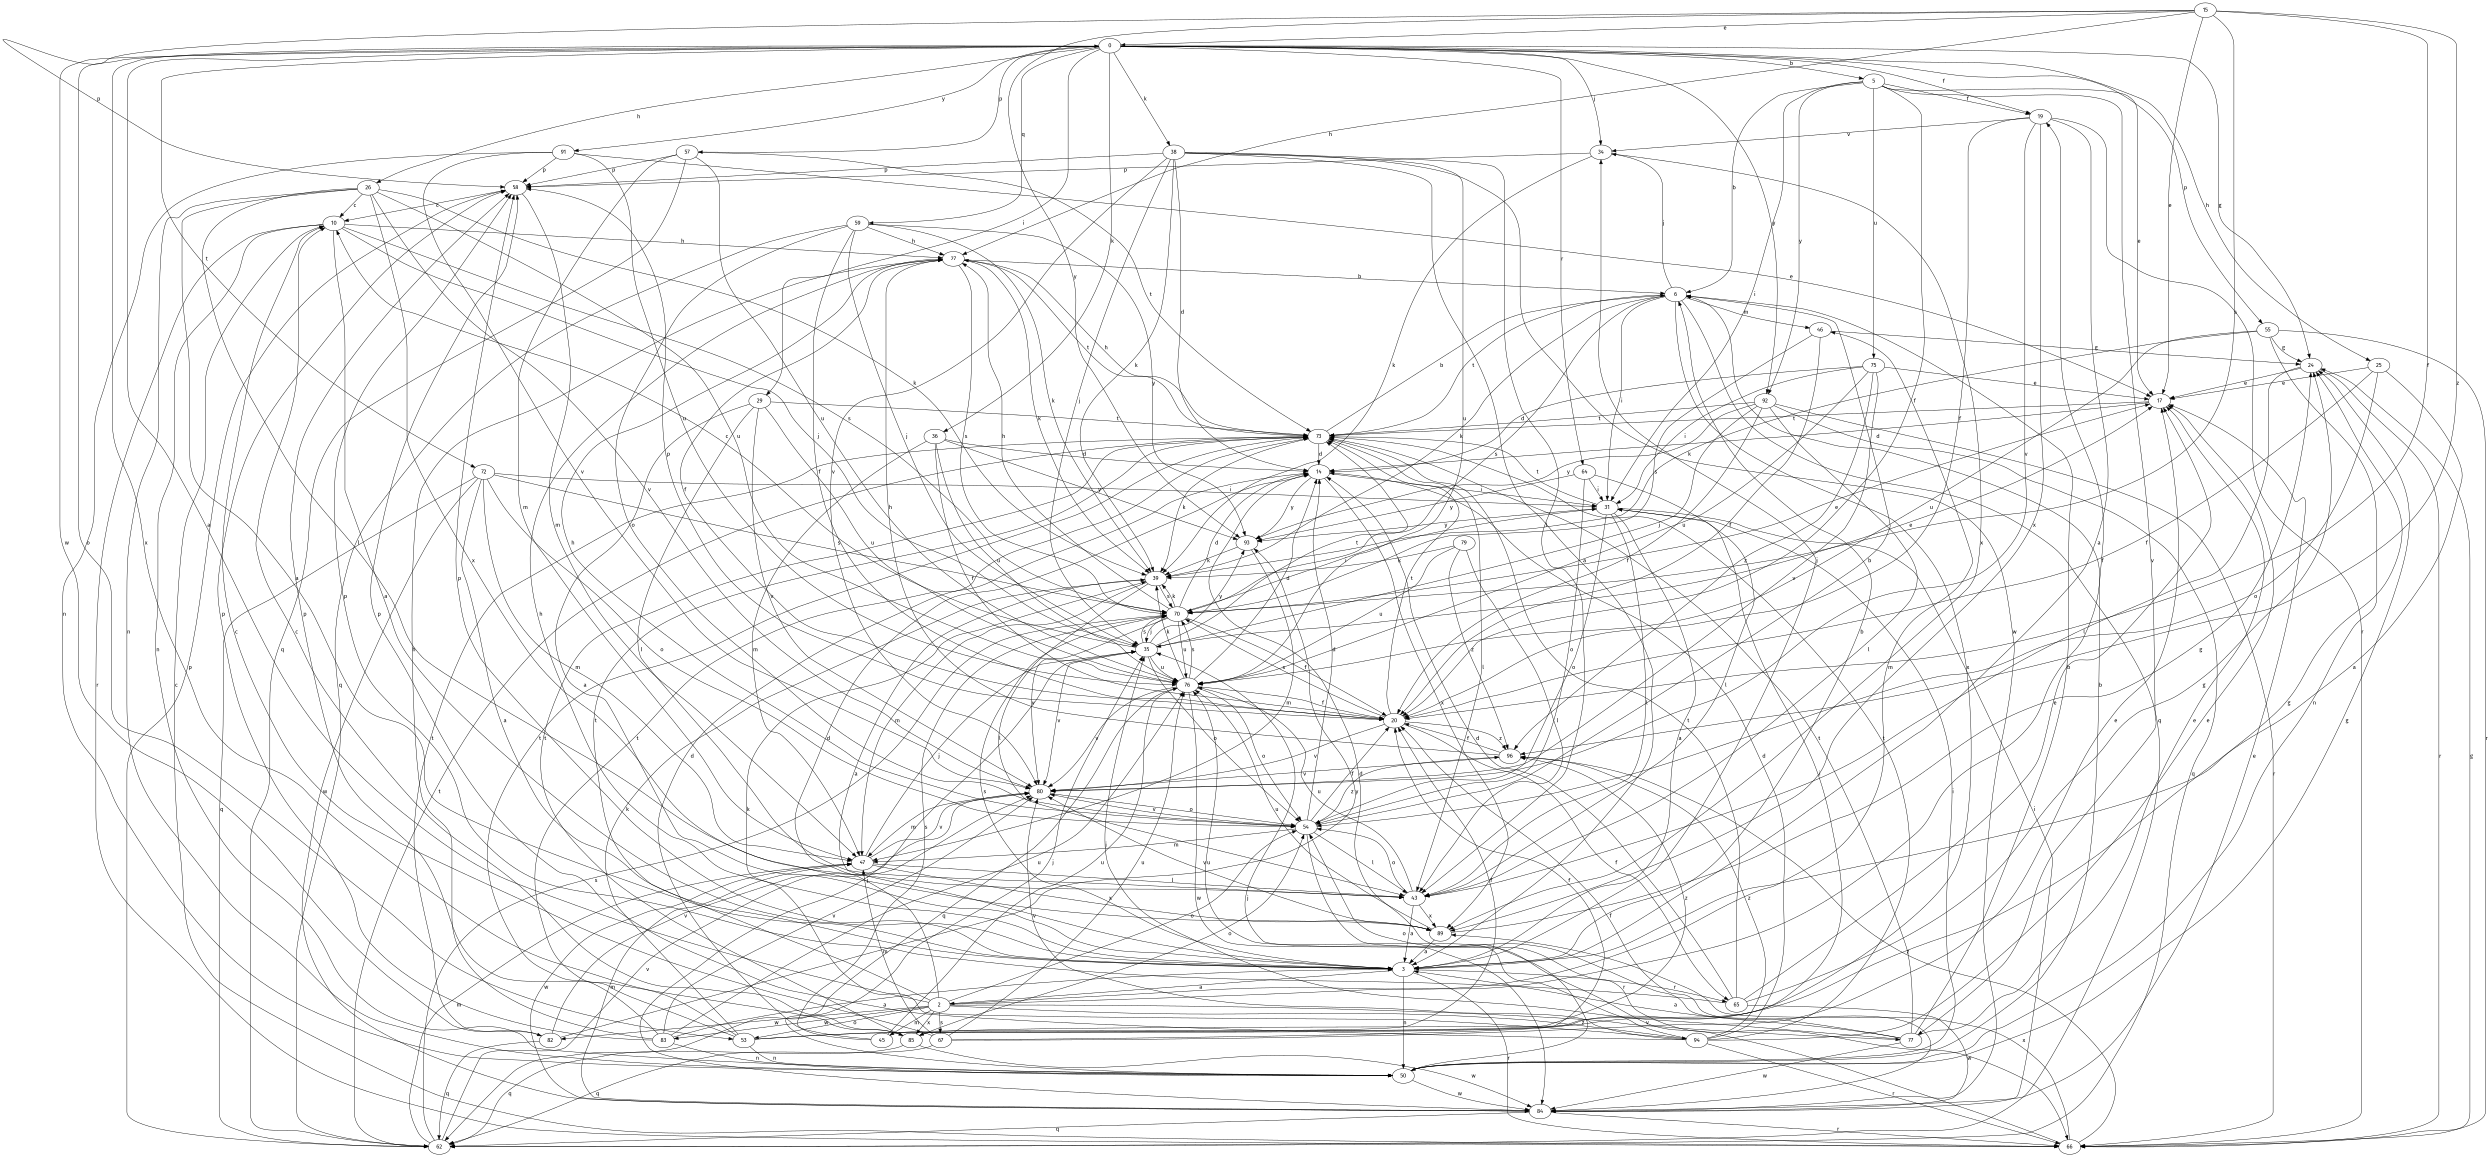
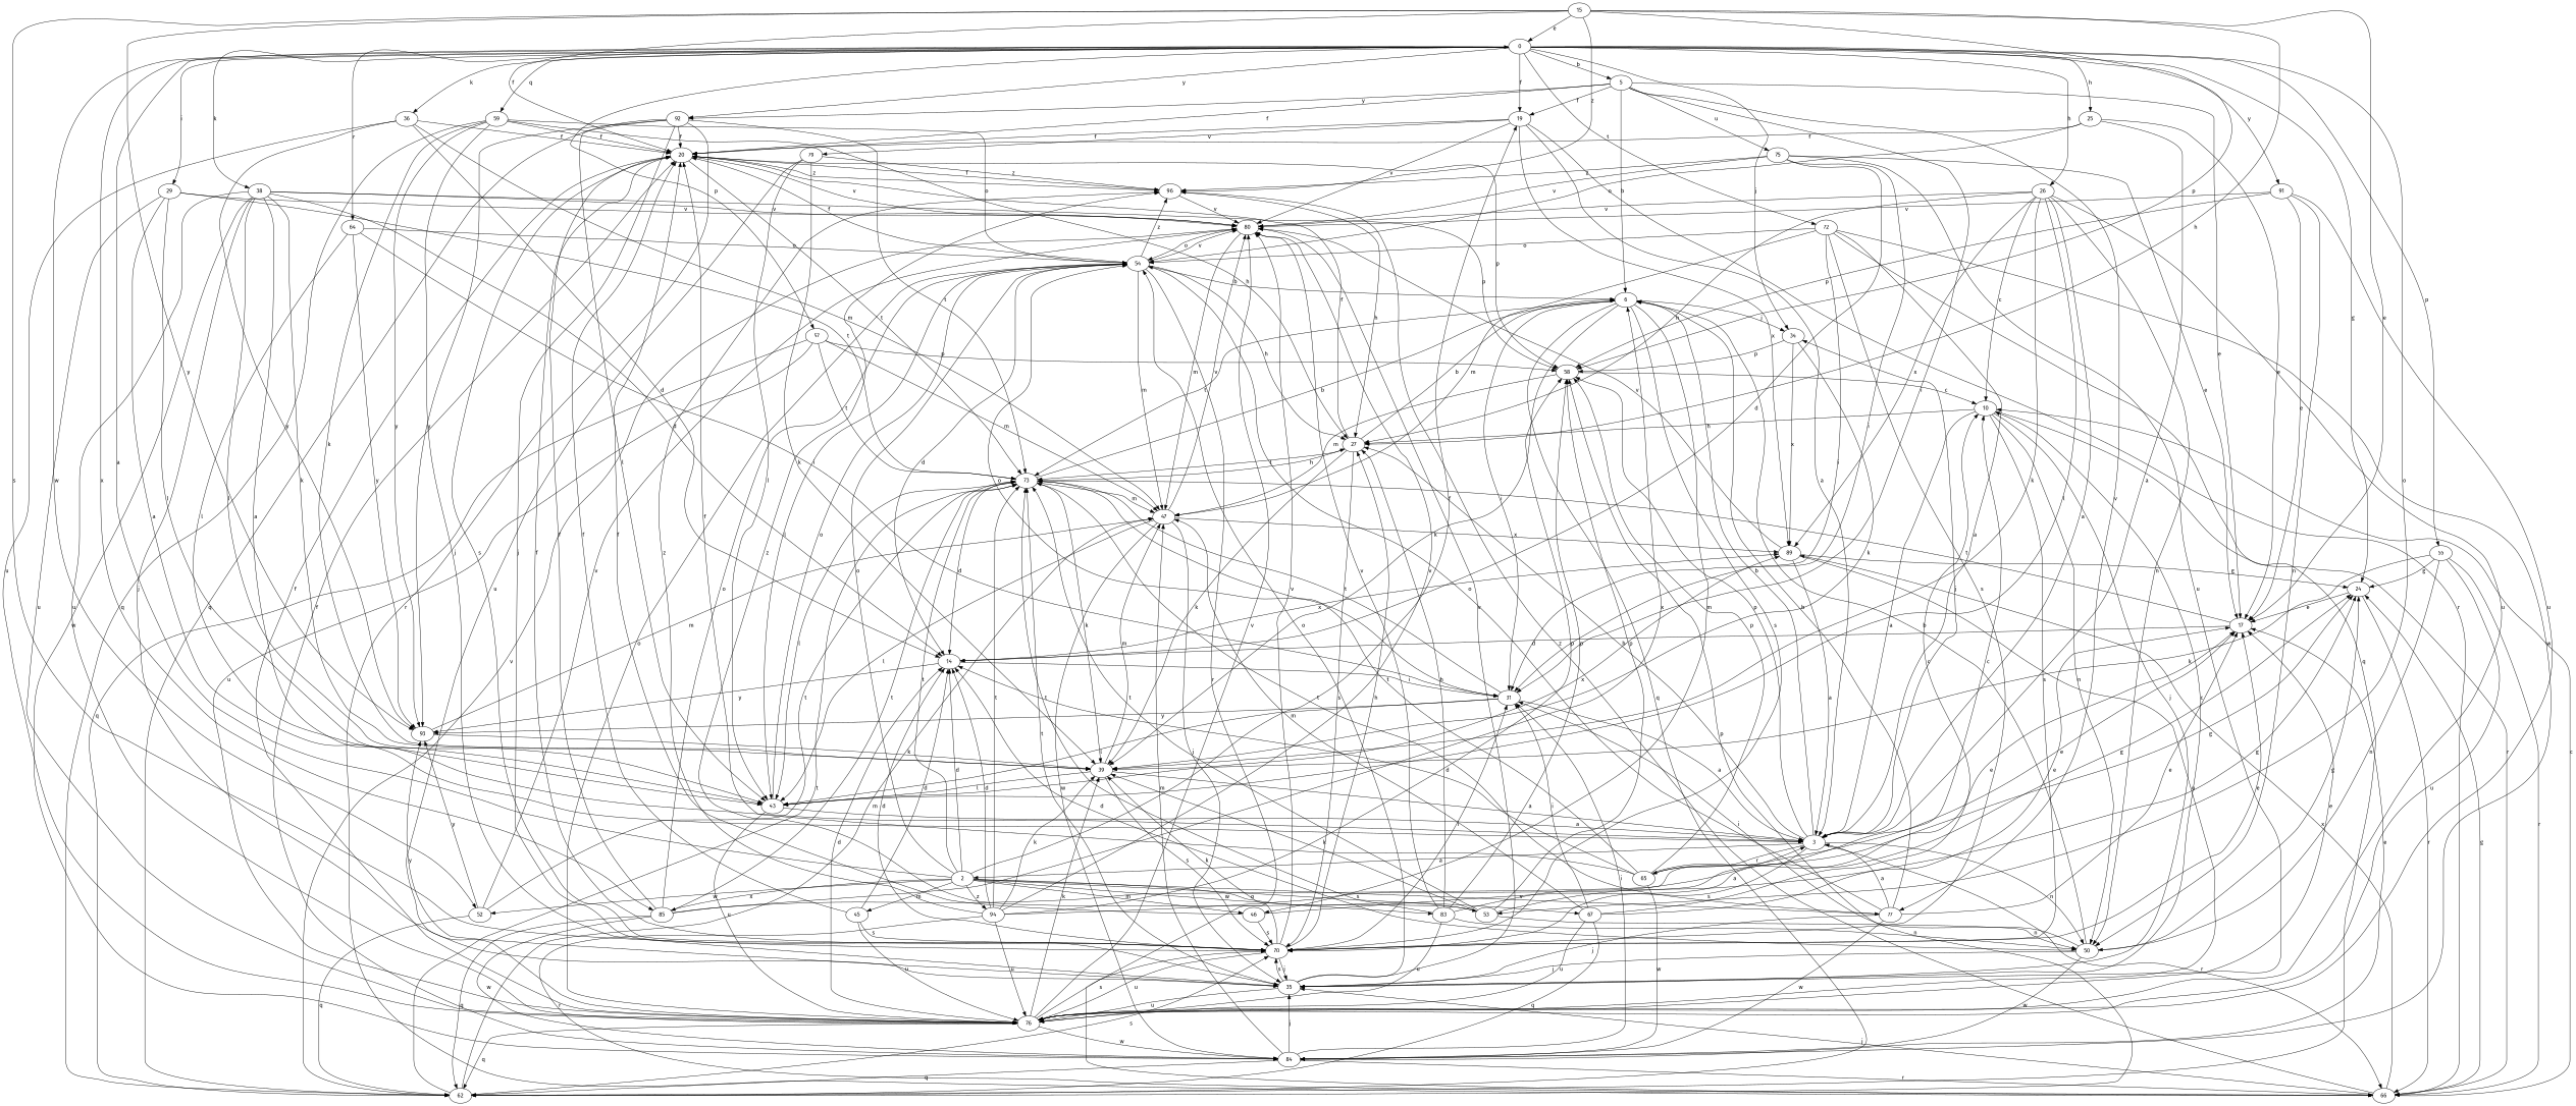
  strict digraph {
    fontname="Fira Sans"
    node [fontname="Fira Sans"]
    edge [fontname="Fira Sans"]
    0
    5
    19
    24
    25
    26
    29
    34
    36
    38
    53
    55
    57
    59
    64
    72
-   82
+   82 [label=52]
    85
    91
    92
    77
    6
    17
    20
    31
    75
    15
    96
    27
    58
    70
    93
    3
    66
    89
    79
    80
    43
    54
    50
    39
    10
    76
    73
    14
    47
    35
    84
    62
    2
    45
    46
    67
    83
    94
    65
    0 -> 5 [label=b]
    0 -> 19 [label=f]
    0 -> 24 [label=g]
    0 -> 25 [label=h]
    0 -> 26 [label=h]
    0 -> 29 [label=i]
    0 -> 34 [label=j]
    0 -> 36 [label=k]
    0 -> 38 [label=k]
    0 -> 53 [label=o]
    0 -> 55 [label=p]
    0 -> 57 [label=p]
    0 -> 59 [label=q]
    0 -> 64 [label=r]
    0 -> 72 [label=t]
    0 -> 82 [label=w]
    0 -> 85 [label=x]
    0 -> 91 [label=y]
    0 -> 92 [label=y]
    5 -> 19 [label=f]
    5 -> 92 [label=y]
    5 -> 77 [label=v]
    5 -> 6 [label=b]
    5 -> 17 [label=e]
    5 -> 20 [label=f]
    5 -> 31 [label=i]
    5 -> 75 [label=u]
    19 -> 20 [label=f]
    19 -> 3 [label=a]
    19 -> 66 [label=r]
    19 -> 89 [label=x]
-   19 -> 34 [label=v]
+   19 -> 79 [label=v]
    19 -> 80 [label=v]
    24 -> 17 [label=e]
    24 -> 66 [label=r]
-   24 -> 43 [label=l]
    25 -> 17 [label=e]
    25 -> 20 [label=f]
    25 -> 3 [label=a]
    25 -> 54 [label=o]
+   26 -> 27 [label=h]
    26 -> 3 [label=a]
    26 -> 89 [label=x]
    26 -> 80 [label=v]
    26 -> 43 [label=l]
    26 -> 50 [label=n]
    26 -> 39 [label=k]
    26 -> 10 [label=c]
    26 -> 76 [label=u]
    29 -> 3 [label=a]
    29 -> 80 [label=v]
    29 -> 43 [label=l]
    29 -> 76 [label=u]
    29 -> 73 [label=t]
    34 -> 58 [label=p]
    34 -> 89 [label=x]
    34 -> 39 [label=k]
    36 -> 20 [label=f]
    36 -> 93 [label=y]
    36 -> 76 [label=u]
    36 -> 14 [label=d]
    36 -> 47 [label=m]
    38 -> 58 [label=p]
    38 -> 3 [label=a]
    38 -> 80 [label=v]
    38 -> 43 [label=l]
    38 -> 39 [label=k]
    38 -> 76 [label=u]
    38 -> 14 [label=d]
    38 -> 35 [label=j]
    38 -> 84 [label=w]
    53 -> 24 [label=g]
    53 -> 96 [label=z]
    53 -> 58 [label=p]
    53 -> 50 [label=n]
    53 -> 39 [label=k]
    53 -> 73 [label=t]
    55 -> 24 [label=g]
    55 -> 66 [label=r]
    55 -> 50 [label=n]
    55 -> 39 [label=k]
    55 -> 76 [label=u]
    57 -> 58 [label=p]
    57 -> 76 [label=u]
    57 -> 73 [label=t]
    57 -> 47 [label=m]
    57 -> 62 [label=q]
    59 -> 20 [label=f]
    59 -> 27 [label=h]
    59 -> 93 [label=y]
    59 -> 54 [label=o]
    59 -> 39 [label=k]
    59 -> 35 [label=j]
    59 -> 62 [label=q]
    64 -> 31 [label=i]
    64 -> 93 [label=y]
    64 -> 43 [label=l]
    64 -> 54 [label=o]
    72 -> 31 [label=i]
    72 -> 70 [label=s]
    72 -> 3 [label=a]
    72 -> 54 [label=o]
    72 -> 47 [label=m]
    72 -> 84 [label=w]
    72 -> 62 [label=q]
    82 -> 93 [label=y]
    82 -> 80 [label=v]
    82 -> 73 [label=t]
    82 -> 62 [label=q]
    85 -> 20 [label=f]
    85 -> 54 [label=o]
    85 -> 10 [label=c]
    85 -> 73 [label=t]
    85 -> 84 [label=w]
    85 -> 62 [label=q]
    91 -> 17 [label=e]
    91 -> 58 [label=p]
    91 -> 80 [label=v]
    91 -> 50 [label=n]
    91 -> 76 [label=u]
    92 -> 20 [label=f]
    92 -> 93 [label=y]
    92 -> 66 [label=r]
    92 -> 43 [label=l]
    92 -> 73 [label=t]
    92 -> 35 [label=j]
    92 -> 62 [label=q]
    77 -> 6 [label=b]
    77 -> 17 [label=e]
    77 -> 3 [label=a]
    77 -> 54 [label=o]
    77 -> 73 [label=t]
    77 -> 35 [label=j]
    77 -> 84 [label=w]
    6 -> 34 [label=j]
-   6 -> 85 [label=x]
+   85 -> 6 [label=x]
    6 -> 31 [label=i]
    6 -> 70 [label=s]
    6 -> 39 [label=k]
    6 -> 73 [label=t]
    6 -> 62 [label=q]
    6 -> 46 [label=m]
    17 -> 73 [label=t]
    17 -> 14 [label=d]
    20 -> 96 [label=z]
    20 -> 58 [label=p]
    20 -> 70 [label=s]
    20 -> 80 [label=v]
    20 -> 73 [label=t]
    31 -> 93 [label=y]
    31 -> 3 [label=a]
    31 -> 43 [label=l]
    31 -> 54 [label=o]
    31 -> 73 [label=t]
    75 -> 17 [label=e]
    75 -> 31 [label=i]
    75 -> 96 [label=z]
    75 -> 80 [label=v]
    75 -> 76 [label=u]
    75 -> 14 [label=d]
    15 -> 0 [label=e]
    15 -> 17 [label=e]
    15 -> 20 [label=f]
    15 -> 96 [label=z]
    15 -> 27 [label=h]
    15 -> 58 [label=p]
    15 -> 70 [label=s]
    15 -> 93 [label=y]
    96 -> 20 [label=f]
    96 -> 27 [label=h]
    96 -> 80 [label=v]
    27 -> 6 [label=b]
    27 -> 20 [label=f]
    27 -> 70 [label=s]
    27 -> 39 [label=k]
    27 -> 73 [label=t]
    58 -> 10 [label=c]
    58 -> 47 [label=m]
    70 -> 17 [label=e]
    70 -> 20 [label=f]
    70 -> 31 [label=i]
    70 -> 27 [label=h]
    70 -> 80 [label=v]
    70 -> 39 [label=k]
    70 -> 76 [label=u]
    70 -> 14 [label=d]
    70 -> 35 [label=j]
    93 -> 39 [label=k]
    93 -> 47 [label=m]
    3 -> 34 [label=j]
    3 -> 6 [label=b]
    3 -> 27 [label=h]
    3 -> 58 [label=p]
    3 -> 70 [label=s]
    3 -> 66 [label=r]
    3 -> 50 [label=n]
    3 -> 2 [label=a]
    3 -> 65 [label=r]
    66 -> 24 [label=g]
    66 -> 96 [label=z]
    66 -> 89 [label=x]
    66 -> 10 [label=c]
    66 -> 35 [label=j]
    89 -> 24 [label=g]
    89 -> 3 [label=a]
    89 -> 80 [label=v]
    89 -> 76 [label=u]
    79 -> 96 [label=z]
    79 -> 43 [label=l]
    79 -> 39 [label=k]
    79 -> 76 [label=u]
    80 -> 54 [label=o]
    80 -> 47 [label=m]
    43 -> 3 [label=a]
    43 -> 89 [label=x]
    43 -> 54 [label=o]
    43 -> 76 [label=u]
    54 -> 6 [label=b]
    54 -> 20 [label=f]
    54 -> 96 [label=z]
    54 -> 27 [label=h]
    54 -> 66 [label=r]
    54 -> 80 [label=v]
    54 -> 43 [label=l]
    54 -> 14 [label=d]
    54 -> 47 [label=m]
    50 -> 24 [label=g]
    50 -> 6 [label=b]
    50 -> 31 [label=i]
    50 -> 14 [label=d]
    50 -> 35 [label=j]
    50 -> 84 [label=w]
    39 -> 70 [label=s]
    39 -> 3 [label=a]
    39 -> 43 [label=l]
    39 -> 47 [label=m]
    10 -> 27 [label=h]
    10 -> 70 [label=s]
    10 -> 3 [label=a]
    10 -> 66 [label=r]
    10 -> 50 [label=n]
    10 -> 35 [label=j]
    76 -> 20 [label=f]
    76 -> 70 [label=s]
    76 -> 80 [label=v]
    76 -> 54 [label=o]
    76 -> 39 [label=k]
    76 -> 14 [label=d]
    76 -> 84 [label=w]
    76 -> 62 [label=q]
    73 -> 6 [label=b]
    73 -> 27 [label=h]
    73 -> 43 [label=l]
    73 -> 39 [label=k]
    73 -> 14 [label=d]
+   73 -> 47 [label=m]
    14 -> 31 [label=i]
    14 -> 93 [label=y]
    14 -> 89 [label=x]
    47 -> 89 [label=x]
    47 -> 80 [label=v]
    47 -> 43 [label=l]
    47 -> 35 [label=j]
    47 -> 84 [label=w]
    35 -> 17 [label=e]
    35 -> 70 [label=s]
    35 -> 93 [label=y]
    35 -> 80 [label=v]
    35 -> 54 [label=o]
    35 -> 10 [label=c]
    35 -> 76 [label=u]
    35 -> 73 [label=t]
    84 -> 17 [label=e]
    84 -> 20 [label=f]
-   31 -> 84 [label=i]
+   84 -> 31 [label=i]
    84 -> 66 [label=r]
    84 -> 47 [label=m]
    84 -> 35 [label=j]
    84 -> 62 [label=q]
    62 -> 58 [label=p]
    62 -> 70 [label=s]
    62 -> 80 [label=v]
    62 -> 73 [label=t]
    62 -> 47 [label=m]
    2 -> 0 [label=a]
    2 -> 19 [label=f]
    2 -> 53 [label=o]
    2 -> 82 [label=w]
    2 -> 85 [label=x]
    2 -> 77 [label=v]
    2 -> 54 [label=o]
    2 -> 73 [label=t]
    2 -> 14 [label=d]
    2 -> 45 [label=m]
    2 -> 46 [label=m]
    2 -> 67 [label=s]
    2 -> 83 [label=w]
    2 -> 94 [label=z]
    45 -> 20 [label=f]
    45 -> 70 [label=s]
    45 -> 76 [label=u]
    45 -> 14 [label=d]
    46 -> 24 [label=g]
    46 -> 20 [label=f]
    46 -> 70 [label=s]
    67 -> 17 [label=e]
    67 -> 31 [label=i]
    67 -> 10 [label=c]
    67 -> 76 [label=u]
    67 -> 47 [label=m]
    67 -> 62 [label=q]
    83 -> 27 [label=h]
    83 -> 58 [label=p]
    83 -> 3 [label=a]
    83 -> 80 [label=v]
    83 -> 50 [label=n]
    83 -> 76 [label=u]
    83 -> 73 [label=t]
    94 -> 17 [label=e]
    94 -> 96 [label=z]
    94 -> 58 [label=p]
    94 -> 66 [label=r]
    94 -> 80 [label=v]
    94 -> 39 [label=k]
    94 -> 76 [label=u]
    94 -> 73 [label=t]
    94 -> 14 [label=d]
    65 -> 24 [label=g]
    65 -> 17 [label=e]
-   20 -> 65 [label=f]
+   65 -> 20 [label=f]
    65 -> 58 [label=p]
    65 -> 73 [label=t]
    65 -> 14 [label=d]
    65 -> 84 [label=w]
  }
